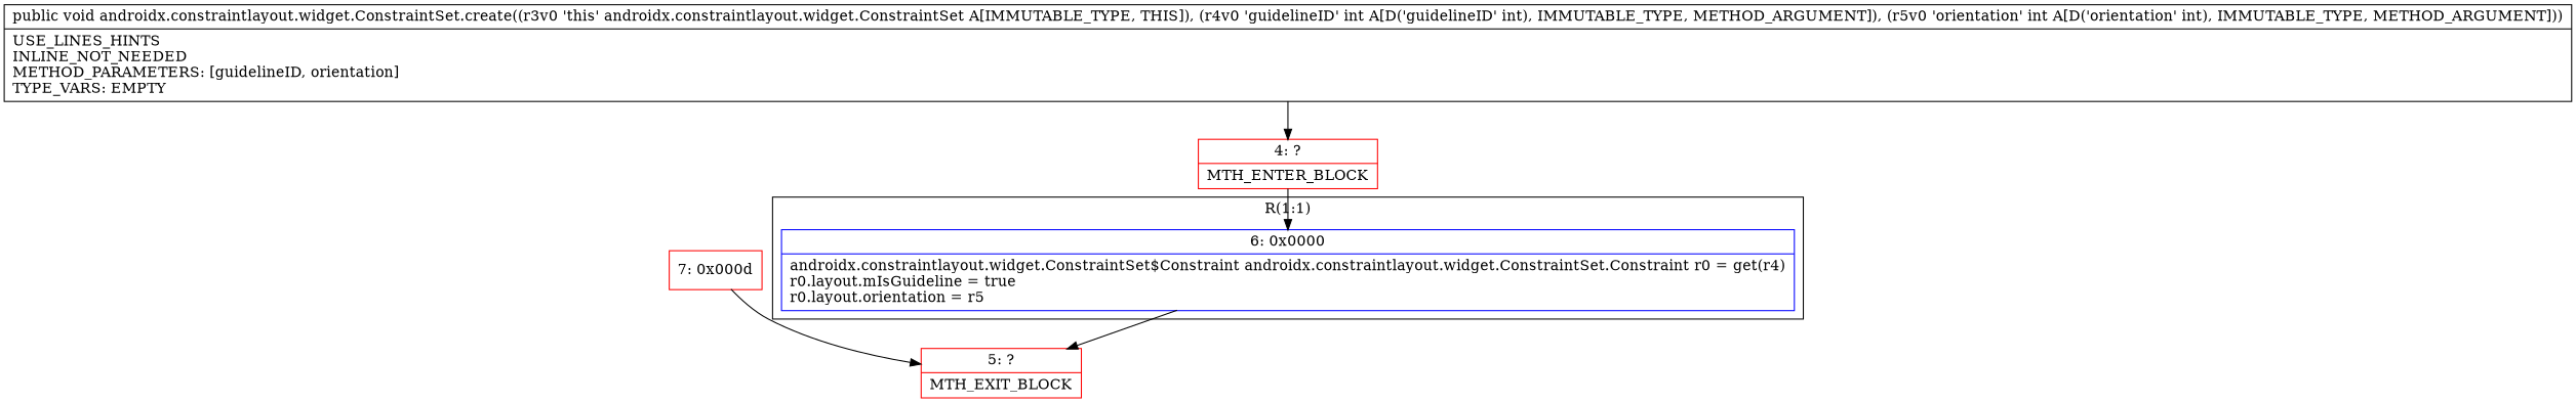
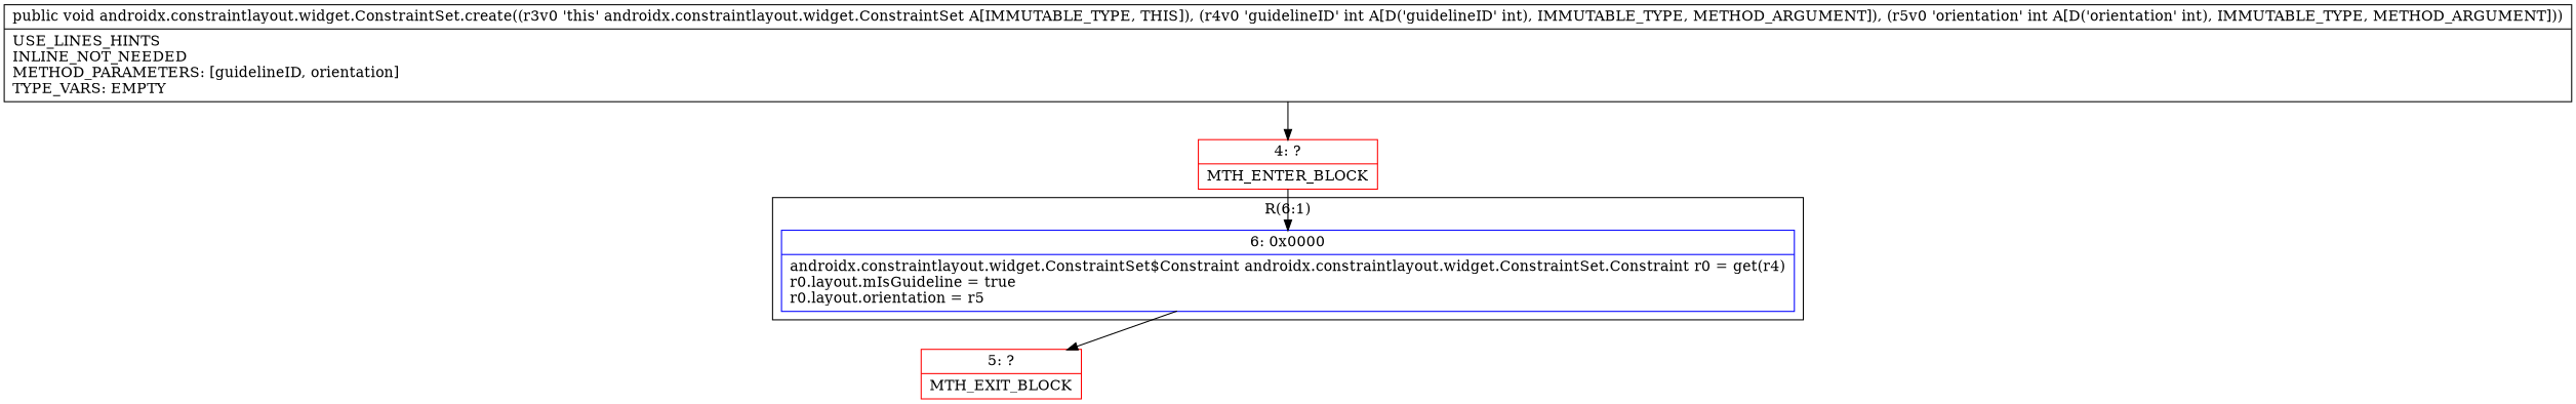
  digraph {
    node [color=red shape=record]
    n1 [color=blue label="{6\:\ 0x0000|androidx.constraintlayout.widget.ConstraintSet$Constraint androidx.constraintlayout.widget.ConstraintSet.Constraint r0 = get(r4)\lr0.layout.mIsGuideline = true\lr0.layout.orientation = r5\l}"]
    n2 [label="{5\:\ ?|MTH_EXIT_BLOCK\l}"]
-   n3 [label="{7\:\ 0x000d}"]
    n4 [label="{4\:\ ?|MTH_ENTER_BLOCK\l}"]
    n5 [label="{public void androidx.constraintlayout.widget.ConstraintSet.create((r3v0 'this' androidx.constraintlayout.widget.ConstraintSet A[IMMUTABLE_TYPE, THIS]), (r4v0 'guidelineID' int A[D('guidelineID' int), IMMUTABLE_TYPE, METHOD_ARGUMENT]), (r5v0 'orientation' int A[D('orientation' int), IMMUTABLE_TYPE, METHOD_ARGUMENT]))  | USE_LINES_HINTS\lINLINE_NOT_NEEDED\lMETHOD_PARAMETERS: [guidelineID, orientation]\lTYPE_VARS: EMPTY\l}" color=""]
    subgraph cluster_1 {
-     label="R(1:1)"
+     label="R(6:1)"
      n1
    }
    n1 -> n2
-   n3 -> n2
    n4 -> n1
    n5 -> n4
  }
